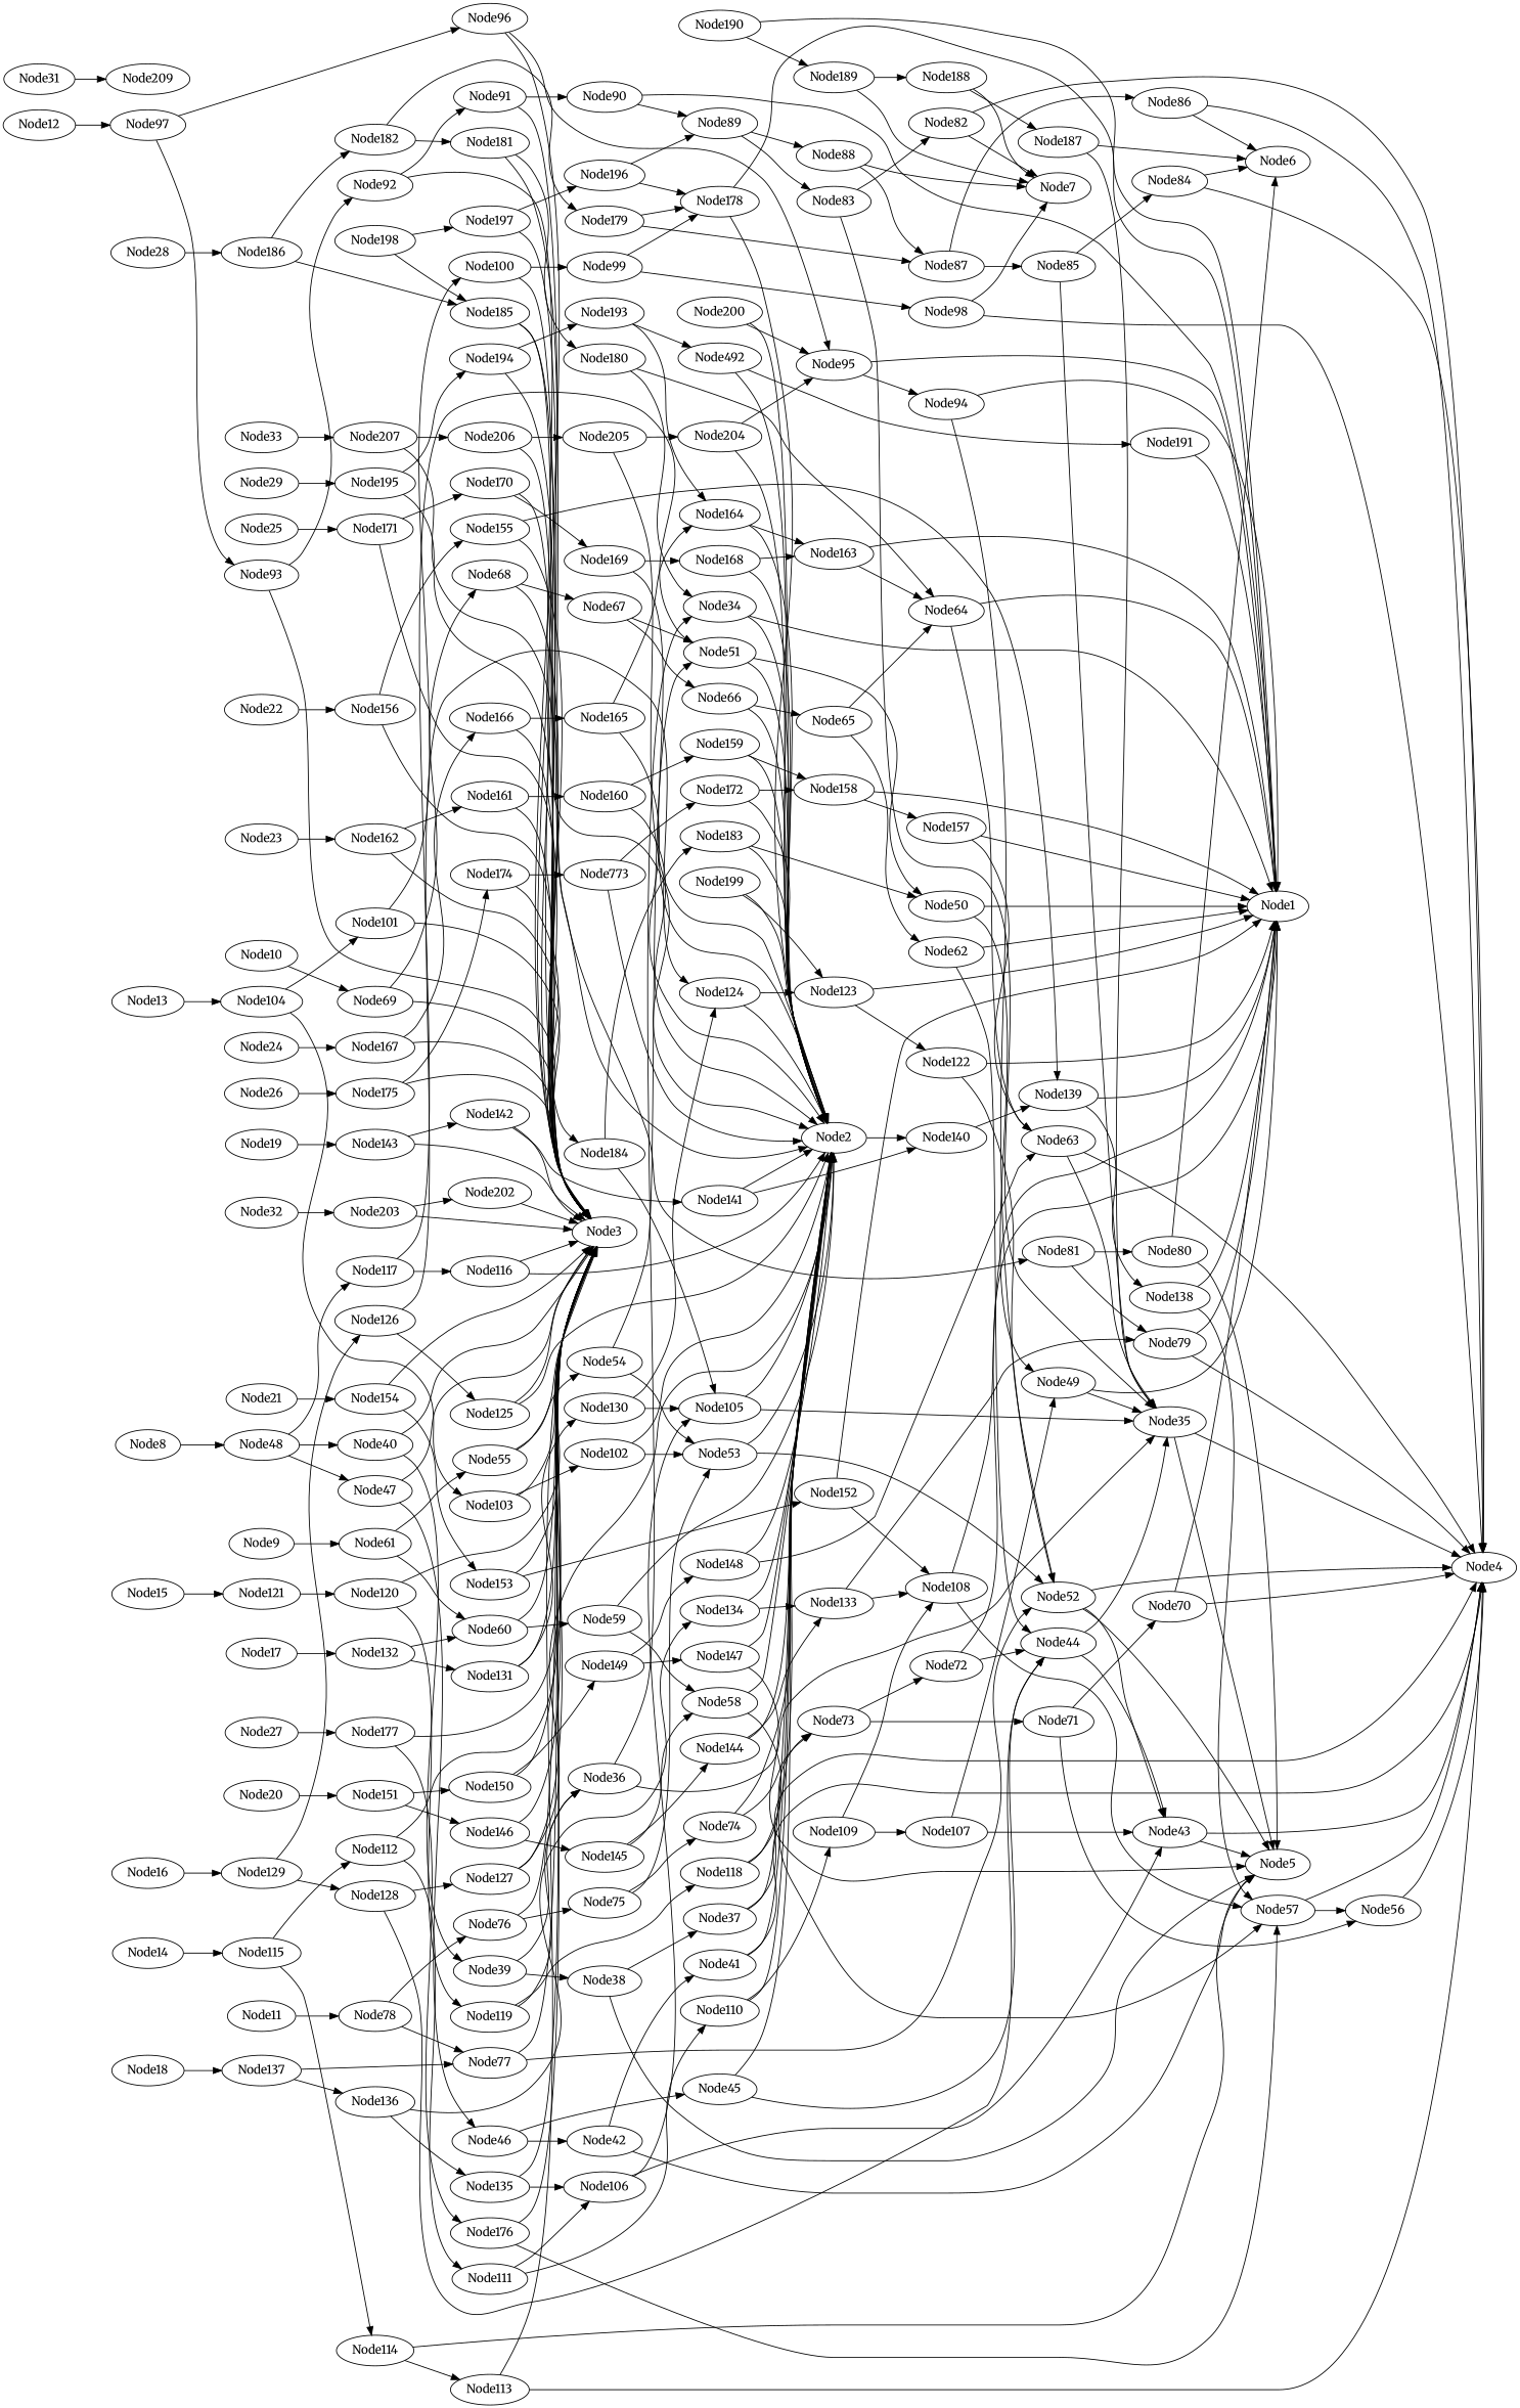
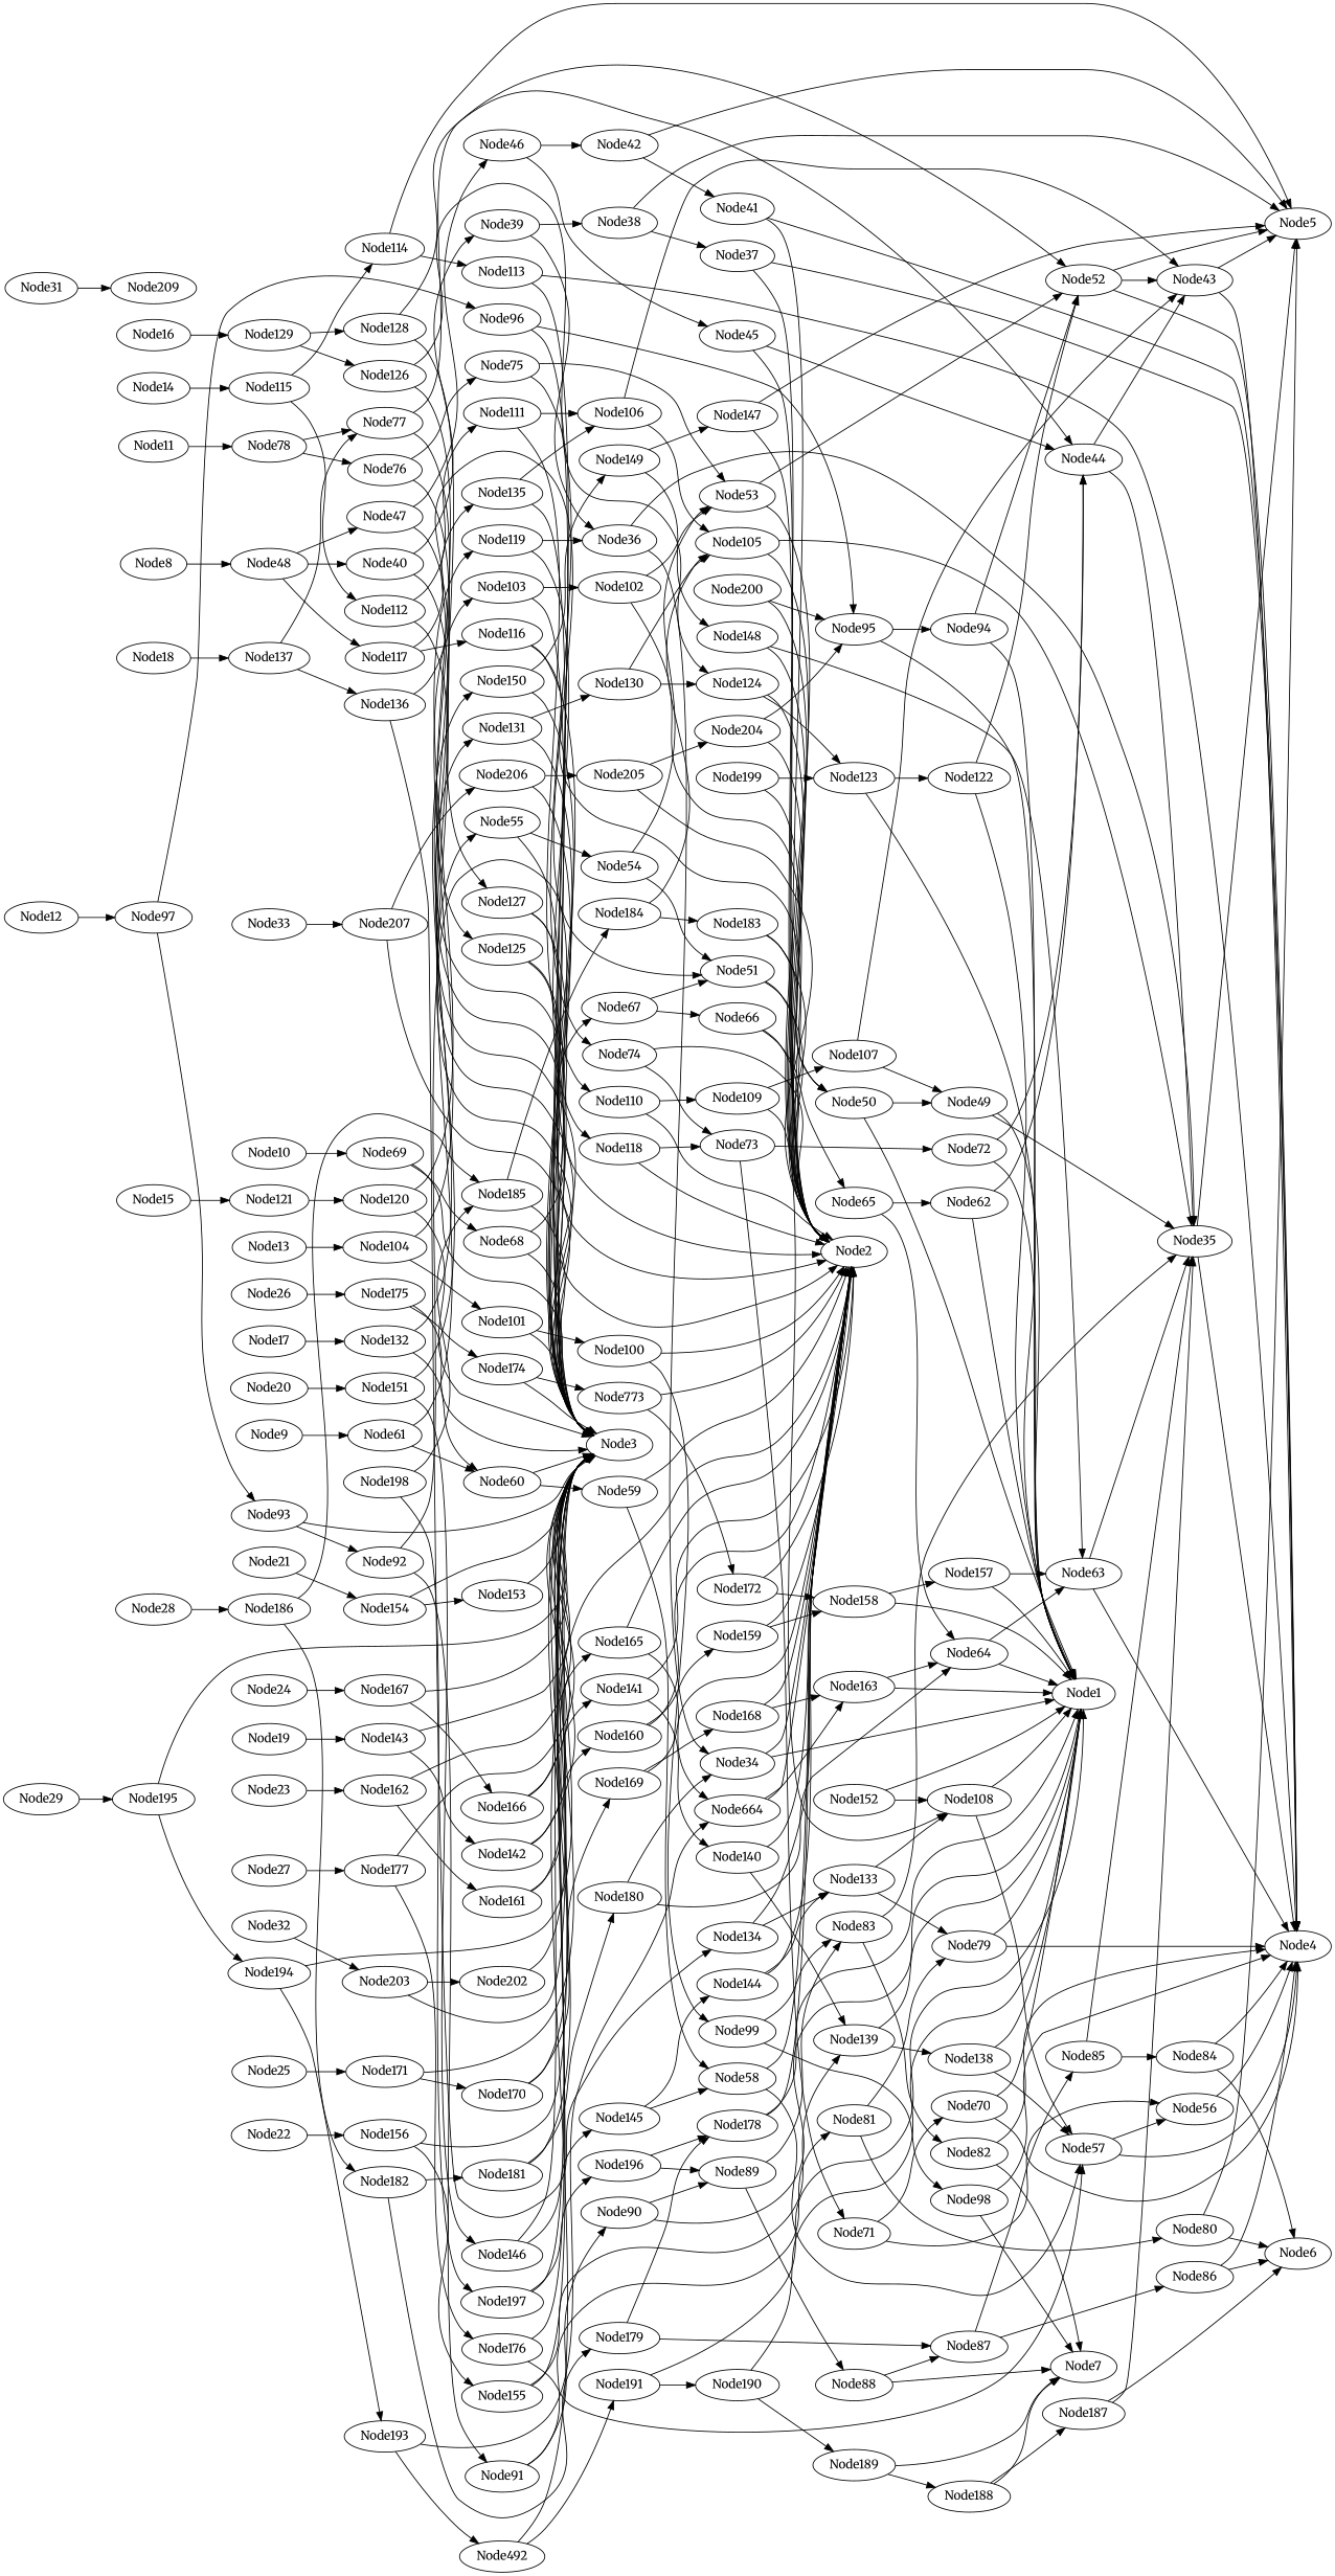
  digraph {
    fontname=Merriweather
    rankdir=LR
    node [fontname=Merriweather]
    edge [fontname=Merriweather style=solid]
    Node8
    Node48
    Node40
    Node47
    Node117
    Node3
    Node39
    Node46
    Node9
    Node61
    Node55
    Node60
    Node54
    Node59
    Node10
    Node69
    Node68
    Node67
    Node11
    Node78
    Node76
    Node77
    Node75
    Node52
    Node12
    Node97
    Node93
    Node96
    Node92
    Node95
    Node13
    Node104
    Node101
    Node103
    Node100
    Node102
    Node14
    Node115
    Node112
    Node114
    Node111
    Node5
    Node113
    Node15
    Node121
    Node120
    Node51
    Node116
    Node119
    Node16
    Node129
    Node126
    Node128
    Node124
    Node125
    Node44
    Node127
    Node17
    Node132
    Node131
    Node130
    Node18
    Node137
    Node136
    Node134
    Node135
    Node19
    Node143
    Node142
    Node141
    Node20
    Node151
    Node146
    Node150
    Node145
    Node149
    Node21
    Node154
    Node153
    Node152
    Node22
    Node156
    Node155
    Node139
    Node23
    Node162
    Node161
    Node160
    Node24
    Node167
    Node166
    Node165
    Node25
    Node171
    Node170
    Node169
    Node26
    Node175
    Node174
    n100 [label=Node773]
    Node27
    Node177
    Node176
    Node57
    Node28
    Node186
    Node182
    Node185
    Node179
    Node181
    Node184
    Node29
    Node195
    Node194
    Node193
    Node198
    Node197
    Node196
    Node31
    Node209
    Node32
    Node203
    Node202
    Node33
    Node207
    Node206
    Node205
    Node34
    Node1
    Node2
    Node35
    Node4
    Node36
    Node37
    Node38
    Node41
    Node42
    Node43
    Node45
    Node49
    Node50
    Node53
    Node56
    Node58
    Node62
    Node63
    Node64
    Node65
    Node66
    Node70
    Node71
    Node72
    Node73
    Node74
    Node79
    Node80
    Node6
    Node81
    Node82
    Node7
    Node83
    Node84
    Node85
    Node86
    Node87
    Node88
    Node89
    Node90
    Node91
    Node94
    Node98
    Node99
    Node105
    Node106
    Node107
    Node108
    Node109
    Node110
    Node118
    Node122
    Node123
    Node133
    Node138
    Node140
    Node144
    Node147
    Node148
    Node157
    Node158
    Node159
    Node163
-   Node164
+   Node164 [label=Node664]
    Node168
    Node172
    Node178
    Node180
    Node183
    Node187
    Node188
    Node189
    Node190
    Node191
    n203 [label=Node492]
    Node199
    Node200
    Node204
    Node8 -> Node48
    Node48 -> Node40
    Node48 -> Node47
    Node48 -> Node117
    Node40 -> Node3
    Node40 -> Node39
    Node47 -> Node3
    Node47 -> Node46
    Node117 -> Node51
    Node117 -> Node116
    Node39 -> Node36
    Node39 -> Node38
    Node46 -> Node42
    Node46 -> Node45
    Node9 -> Node61
    Node61 -> Node55
    Node61 -> Node60
    Node55 -> Node3
    Node55 -> Node54
    Node60 -> Node3
    Node60 -> Node59
    Node54 -> Node51
    Node54 -> Node53
    Node59 -> Node2
    Node59 -> Node58
    Node10 -> Node69
    Node69 -> Node3
    Node69 -> Node68
    Node68 -> Node3
    Node68 -> Node67
    Node67 -> Node51
    Node67 -> Node66
    Node11 -> Node78
    Node78 -> Node76
    Node78 -> Node77
    Node76 -> Node3
    Node76 -> Node75
    Node77 -> Node3
    Node77 -> Node52
    Node75 -> Node53
    Node75 -> Node74
    Node52 -> Node5
    Node52 -> Node4
    Node52 -> Node43
    Node12 -> Node97
    Node97 -> Node93
    Node97 -> Node96
    Node93 -> Node3
    Node93 -> Node92
    Node96 -> Node3
    Node96 -> Node95
    Node92 -> Node2
    Node92 -> Node91
    Node95 -> Node1
    Node95 -> Node94
    Node13 -> Node104
    Node104 -> Node101
    Node104 -> Node103
    Node101 -> Node3
    Node101 -> Node100
    Node103 -> Node3
    Node103 -> Node102
    Node100 -> Node2
    Node100 -> Node99
    Node102 -> Node2
    Node102 -> Node53
    Node14 -> Node115
    Node115 -> Node112
    Node115 -> Node114
    Node112 -> Node3
    Node112 -> Node111
    Node114 -> Node5
    Node114 -> Node113
    Node111 -> Node106
    Node111 -> Node110
    Node113 -> Node3
    Node113 -> Node4
    Node15 -> Node121
    Node121 -> Node120
    Node120 -> Node3
    Node120 -> Node119
    Node51 -> Node2
    Node51 -> Node50
    Node116 -> Node3
    Node116 -> Node2
    Node119 -> Node36
    Node119 -> Node118
    Node16 -> Node129
    Node129 -> Node126
    Node129 -> Node128
    Node126 -> Node124
    Node126 -> Node125
    Node128 -> Node44
    Node128 -> Node127
    Node124 -> Node2
    Node124 -> Node123
    Node125 -> Node3
    Node125 -> Node2
    Node44 -> Node35
    Node44 -> Node43
    Node127 -> Node3
    Node127 -> Node2
    Node17 -> Node132
    Node132 -> Node60
    Node132 -> Node131
    Node131 -> Node3
    Node131 -> Node130
    Node130 -> Node124
    Node130 -> Node105
    Node18 -> Node137
    Node137 -> Node77
    Node137 -> Node136
    Node136 -> Node134
    Node136 -> Node135
    Node134 -> Node2
    Node134 -> Node133
    Node135 -> Node3
    Node135 -> Node106
    Node19 -> Node143
    Node143 -> Node3
    Node143 -> Node142
    Node142 -> Node3
    Node142 -> Node141
    Node141 -> Node2
    Node141 -> Node140
    Node20 -> Node151
    Node151 -> Node146
    Node151 -> Node150
    Node146 -> Node3
    Node146 -> Node145
    Node150 -> Node3
    Node150 -> Node149
    Node145 -> Node58
    Node145 -> Node144
    Node149 -> Node147
    Node149 -> Node148
    Node21 -> Node154
    Node154 -> Node3
    Node154 -> Node153
    Node153 -> Node3
-   Node153 -> Node152
    Node152 -> Node1
    Node152 -> Node108
    Node22 -> Node156
    Node156 -> Node3
    Node156 -> Node155
    Node155 -> Node3
    Node155 -> Node139
    Node139 -> Node1
    Node139 -> Node138
    Node23 -> Node162
    Node162 -> Node3
    Node162 -> Node161
    Node161 -> Node3
    Node161 -> Node160
    Node160 -> Node2
    Node160 -> Node159
    Node24 -> Node167
    Node167 -> Node3
    Node167 -> Node166
    Node166 -> Node3
    Node166 -> Node165
    Node165 -> Node2
    Node165 -> Node164
    Node25 -> Node171
    Node171 -> Node3
    Node171 -> Node170
    Node170 -> Node3
    Node170 -> Node169
    Node169 -> Node2
    Node169 -> Node168
    Node26 -> Node175
    Node175 -> Node3
    Node175 -> Node174
    Node174 -> Node3
    Node174 -> n100
    n100 -> Node2
    n100 -> Node172
    Node27 -> Node177
    Node177 -> Node3
    Node177 -> Node176
    Node176 -> Node3
    Node176 -> Node57
    Node57 -> Node4
    Node57 -> Node56
    Node28 -> Node186
    Node186 -> Node182
    Node186 -> Node185
    Node182 -> Node179
    Node182 -> Node181
    Node185 -> Node3
    Node185 -> Node184
    Node179 -> Node87
    Node179 -> Node178
    Node181 -> Node3
    Node181 -> Node180
    Node184 -> Node105
    Node184 -> Node183
    Node29 -> Node195
    Node195 -> Node3
    Node195 -> Node194
    Node194 -> Node3
    Node194 -> Node193
    Node193 -> Node164
    Node193 -> n203
    Node198 -> Node185
    Node198 -> Node197
    Node197 -> Node3
    Node197 -> Node196
    Node196 -> Node89
    Node196 -> Node178
    Node31 -> Node209
    Node32 -> Node203
    Node203 -> Node3
    Node203 -> Node202
    Node202 -> Node3
    Node33 -> Node207
    Node207 -> Node3
    Node207 -> Node206
    Node206 -> Node3
    Node206 -> Node205
    Node205 -> Node2
    Node205 -> Node204
    Node34 -> Node1
    Node34 -> Node2
    Node35 -> Node5
    Node35 -> Node4
    Node36 -> Node34
    Node36 -> Node35
    Node37 -> Node2
    Node37 -> Node4
    Node38 -> Node5
    Node38 -> Node37
    Node41 -> Node2
    Node41 -> Node4
    Node42 -> Node5
    Node42 -> Node41
    Node43 -> Node5
    Node43 -> Node4
    Node45 -> Node44
    Node45 -> Node2
    Node49 -> Node1
    Node49 -> Node35
    Node50 -> Node1
    Node50 -> Node49
    Node53 -> Node52
    Node53 -> Node2
    Node56 -> Node4
    Node58 -> Node57
    Node58 -> Node2
    Node62 -> Node44
    Node62 -> Node1
    Node63 -> Node35
    Node63 -> Node4
    Node64 -> Node1
    Node64 -> Node63
    Node65 -> Node62
    Node65 -> Node64
    Node66 -> Node2
    Node66 -> Node65
    Node70 -> Node1
    Node70 -> Node4
    Node71 -> Node56
    Node71 -> Node70
    Node72 -> Node44
    Node72 -> Node1
    Node73 -> Node71
    Node73 -> Node72
    Node74 -> Node2
    Node74 -> Node73
    Node79 -> Node1
    Node79 -> Node4
    Node80 -> Node5
    Node80 -> Node6
    Node81 -> Node79
    Node81 -> Node80
    Node82 -> Node4
    Node82 -> Node7
    Node83 -> Node35
    Node83 -> Node82
    Node84 -> Node4
    Node84 -> Node6
    Node85 -> Node35
    Node85 -> Node84
    Node86 -> Node4
    Node86 -> Node6
    Node87 -> Node85
    Node87 -> Node86
    Node88 -> Node7
    Node88 -> Node87
    Node89 -> Node83
    Node89 -> Node88
    Node90 -> Node1
    Node90 -> Node89
    Node91 -> Node81
    Node91 -> Node90
    Node94 -> Node52
    Node94 -> Node1
    Node98 -> Node4
    Node98 -> Node7
-   Node99 -> Node178
+   Node99 -> Node83
    Node99 -> Node98
    Node105 -> Node2
    Node105 -> Node35
    Node106 -> Node43
    Node106 -> Node105
    Node107 -> Node43
    Node107 -> Node49
    Node108 -> Node57
    Node108 -> Node1
    Node109 -> Node107
    Node109 -> Node108
    Node110 -> Node2
    Node110 -> Node109
    Node118 -> Node2
    Node118 -> Node73
    Node122 -> Node52
    Node122 -> Node1
    Node123 -> Node1
    Node123 -> Node122
    Node133 -> Node79
    Node133 -> Node108
    Node138 -> Node57
    Node138 -> Node1
    Node140 -> Node139
-   Node2 -> Node140
+   Node140 -> Node2
    Node144 -> Node2
    Node144 -> Node133
    Node147 -> Node5
    Node147 -> Node2
    Node148 -> Node2
    Node148 -> Node63
    Node157 -> Node1
    Node157 -> Node63
    Node158 -> Node1
    Node158 -> Node157
    Node159 -> Node2
    Node159 -> Node158
    Node163 -> Node1
    Node163 -> Node64
    Node164 -> Node2
    Node164 -> Node163
    Node168 -> Node2
    Node168 -> Node163
    Node172 -> Node2
    Node172 -> Node158
    Node178 -> Node1
    Node178 -> Node2
    Node180 -> Node34
    Node180 -> Node64
    Node183 -> Node2
    Node183 -> Node50
    Node187 -> Node35
    Node187 -> Node6
    Node188 -> Node7
    Node188 -> Node187
    Node189 -> Node7
    Node189 -> Node188
    Node190 -> Node1
    Node190 -> Node189
    Node191 -> Node1
+   Node191 -> Node190
    n203 -> Node2
    n203 -> Node191
    Node199 -> Node2
    Node199 -> Node123
    Node200 -> Node95
    Node200 -> Node2
    Node204 -> Node95
    Node204 -> Node2
  }
